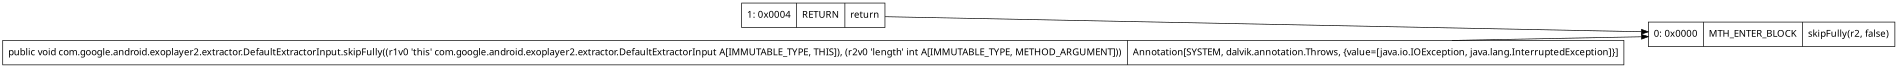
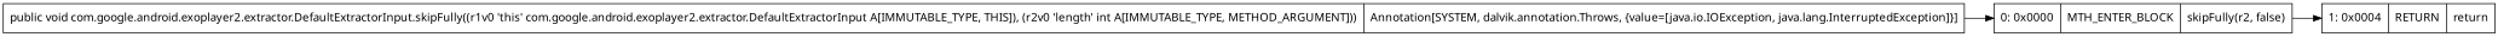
  digraph {
    rankdir=LR
    fontname="Noto Sans"
    node [shape=record fontname="Noto Sans"]
    edge [fontname="Noto Sans"]
    n1 [label="{0\:\ 0x0000|MTH_ENTER_BLOCK\l|skipFully(r2, false)\l}"]
    n2 [label="{1\:\ 0x0004|RETURN\l|return\l}"]
    n3 [label="{public void com.google.android.exoplayer2.extractor.DefaultExtractorInput.skipFully((r1v0 'this' com.google.android.exoplayer2.extractor.DefaultExtractorInput A[IMMUTABLE_TYPE, THIS]), (r2v0 'length' int A[IMMUTABLE_TYPE, METHOD_ARGUMENT]))  | Annotation[SYSTEM, dalvik.annotation.Throws, \{value=[java.io.IOException, java.lang.InterruptedException]\}]\l}"]
-   n2 -> n1
+   n1 -> n2
    n3 -> n1
  }
